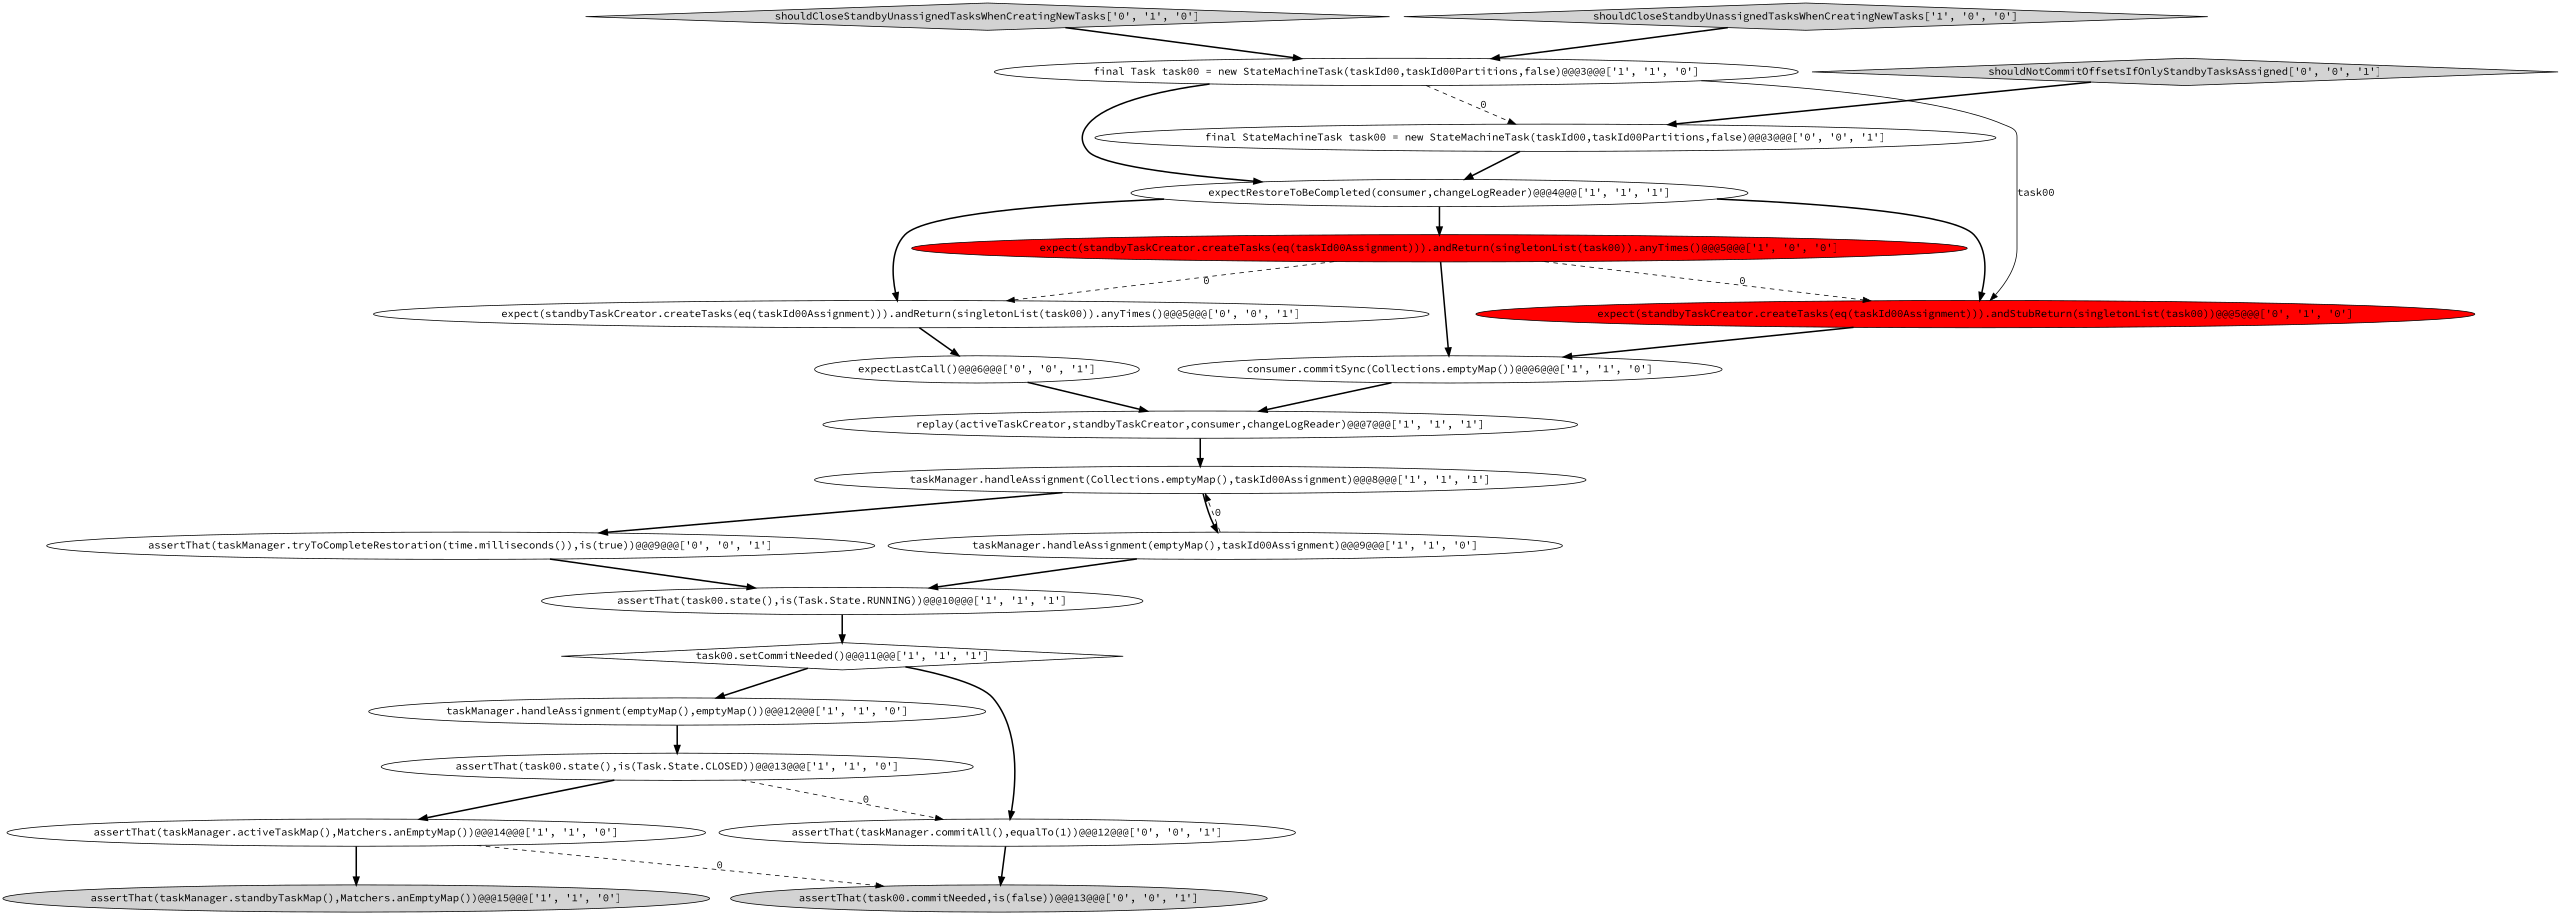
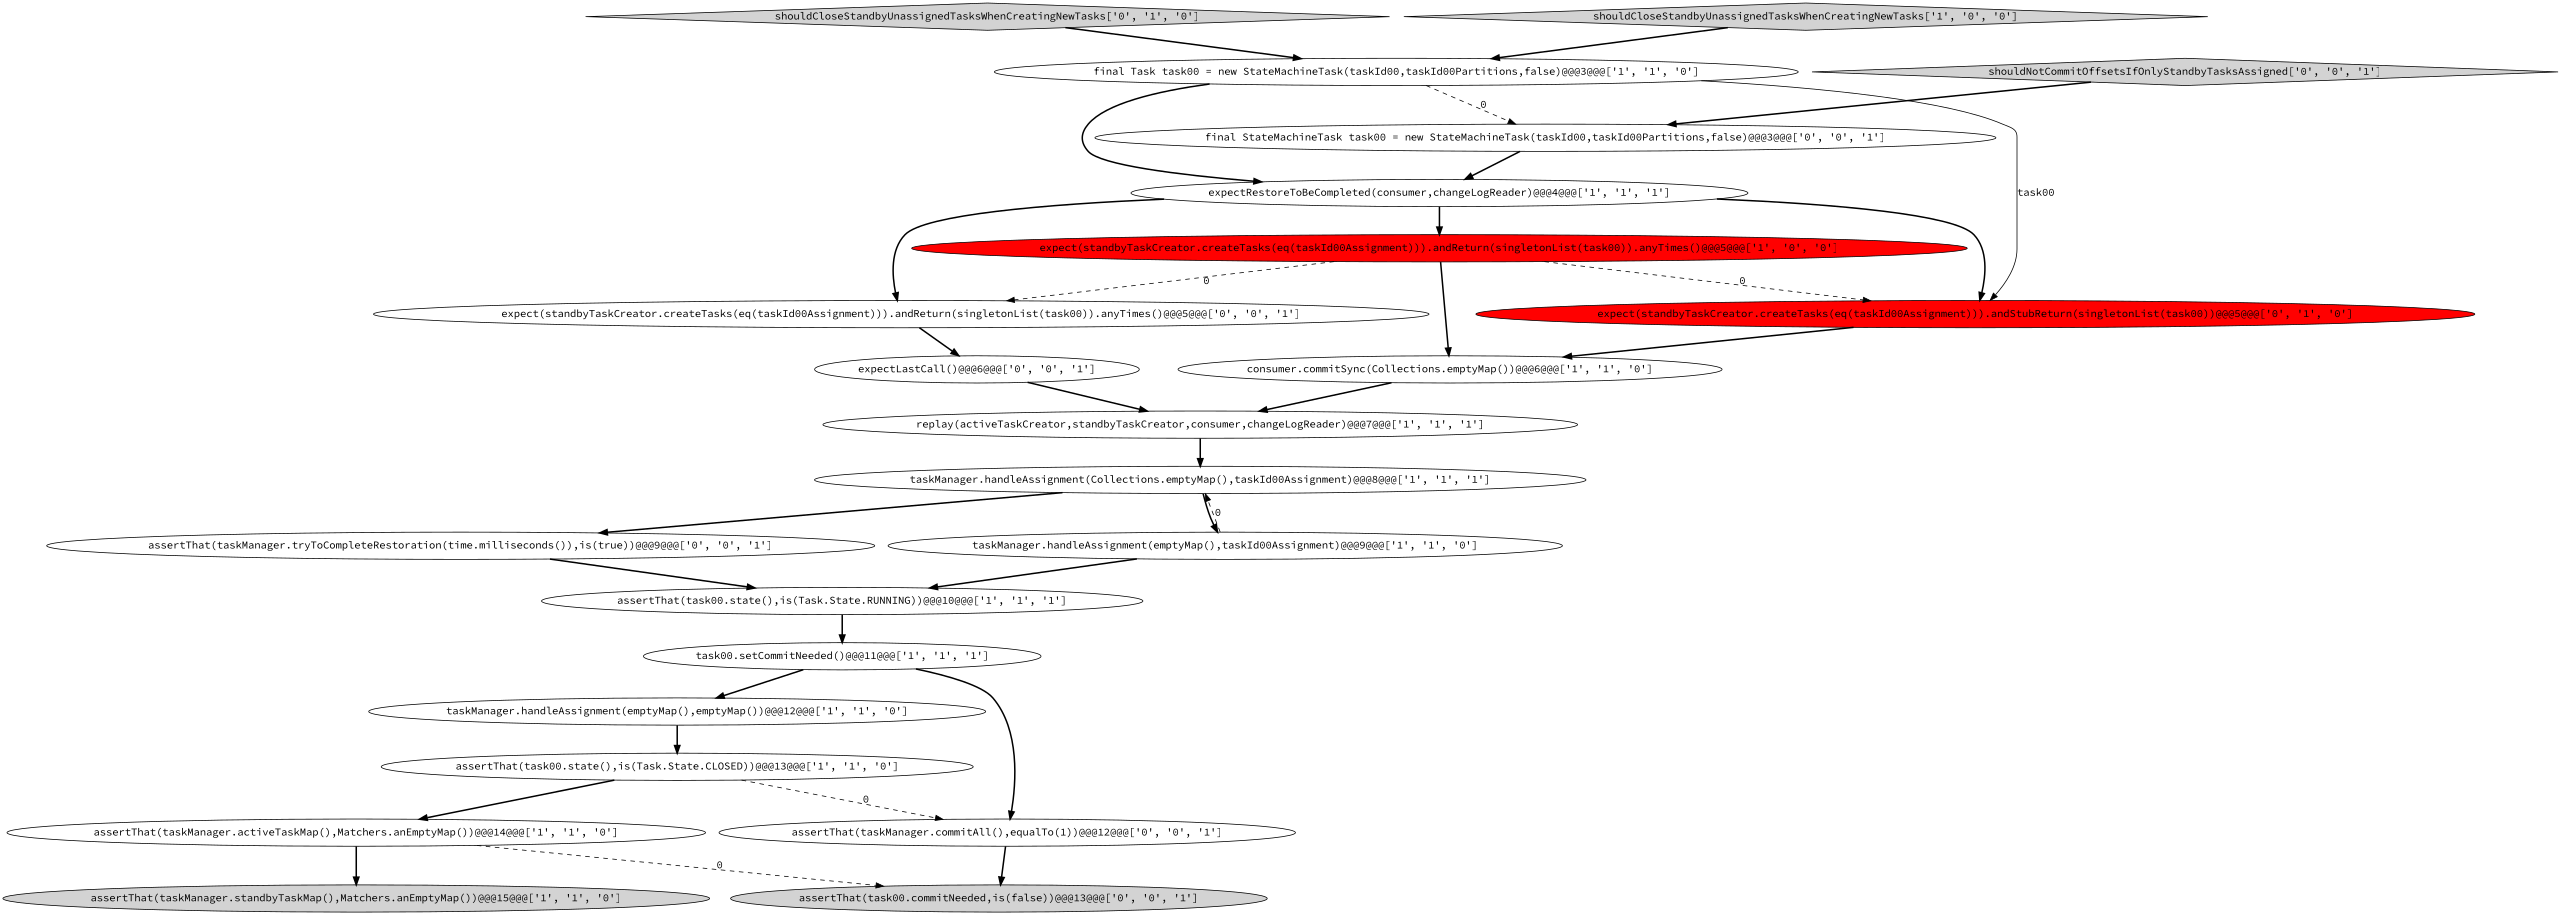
  digraph {
    fontname="Source Code Pro"
    node [fillcolor=white shape=ellipse style=filled fontname="Source Code Pro"]
    edge [style=bold fontname="Source Code Pro"]
    n1 [label="taskManager.handleAssignment(emptyMap(),emptyMap())@@@12@@@['1', '1', '0']"]
    n2 [label="assertThat(task00.state(),is(Task.State.CLOSED))@@@13@@@['1', '1', '0']"]
    n3 [label="taskManager.handleAssignment(Collections.emptyMap(),taskId00Assignment)@@@8@@@['1', '1', '1']"]
    n4 [label="assertThat(taskManager.tryToCompleteRestoration(time.milliseconds()),is(true))@@@9@@@['0', '0', '1']"]
    n5 [label="taskManager.handleAssignment(emptyMap(),taskId00Assignment)@@@9@@@['1', '1', '0']"]
    n6 [fillcolor=lightgray label="shouldCloseStandbyUnassignedTasksWhenCreatingNewTasks['0', '1', '0']" shape=diamond]
    n7 [label="final Task task00 = new StateMachineTask(taskId00,taskId00Partitions,false)@@@3@@@['1', '1', '0']"]
    n8 [fillcolor=red label="expect(standbyTaskCreator.createTasks(eq(taskId00Assignment))).andReturn(singletonList(task00)).anyTimes()@@@5@@@['1', '0', '0']"]
    n9 [label="expect(standbyTaskCreator.createTasks(eq(taskId00Assignment))).andReturn(singletonList(task00)).anyTimes()@@@5@@@['0', '0', '1']"]
    n10 [label="consumer.commitSync(Collections.emptyMap())@@@6@@@['1', '1', '0']"]
    n11 [fillcolor=red label="expect(standbyTaskCreator.createTasks(eq(taskId00Assignment))).andStubReturn(singletonList(task00))@@@5@@@['0', '1', '0']"]
    n12 [label="assertThat(task00.state(),is(Task.State.RUNNING))@@@10@@@['1', '1', '1']"]
-   n13 [label="task00.setCommitNeeded()@@@11@@@['1', '1', '1']" shape=diamond]
+   n13 [label="task00.setCommitNeeded()@@@11@@@['1', '1', '1']"]
    n14 [fillcolor=lightgray label="assertThat(taskManager.standbyTaskMap(),Matchers.anEmptyMap())@@@15@@@['1', '1', '0']"]
    n15 [fillcolor=lightgray label="shouldNotCommitOffsetsIfOnlyStandbyTasksAssigned['0', '0', '1']" shape=diamond]
    n16 [label="final StateMachineTask task00 = new StateMachineTask(taskId00,taskId00Partitions,false)@@@3@@@['0', '0', '1']"]
    n17 [label="expectRestoreToBeCompleted(consumer,changeLogReader)@@@4@@@['1', '1', '1']"]
    n18 [label="replay(activeTaskCreator,standbyTaskCreator,consumer,changeLogReader)@@@7@@@['1', '1', '1']"]
    n19 [label="expectLastCall()@@@6@@@['0', '0', '1']"]
    n20 [label="assertThat(taskManager.commitAll(),equalTo(1))@@@12@@@['0', '0', '1']"]
    n21 [fillcolor=lightgray label="assertThat(task00.commitNeeded,is(false))@@@13@@@['0', '0', '1']"]
    n22 [fillcolor=lightgray label="shouldCloseStandbyUnassignedTasksWhenCreatingNewTasks['1', '0', '0']" shape=diamond]
    n23 [label="assertThat(taskManager.activeTaskMap(),Matchers.anEmptyMap())@@@14@@@['1', '1', '0']"]
    n1 -> n2
    n2 -> n20 [label=0 style=dashed]
    n2 -> n23
    n3 -> n4
    n3 -> n5
    n4 -> n12
    n5 -> n3 [label=0 style=dashed]
    n5 -> n12
    n6 -> n7
    n7 -> n11 [label=task00 style=solid]
    n7 -> n16 [label=0 style=dashed]
    n7 -> n17
    n8 -> n9 [label=0 style=dashed]
    n8 -> n10
    n8 -> n11 [label=0 style=dashed]
    n9 -> n19
    n10 -> n18
    n11 -> n10
    n12 -> n13
    n13 -> n1
    n13 -> n20
    n15 -> n16
    n16 -> n17
    n17 -> n8
    n17 -> n9
    n17 -> n11
    n18 -> n3
    n19 -> n18
    n20 -> n21
    n22 -> n7
    n23 -> n14
    n23 -> n21 [label=0 style=dashed]
  }
